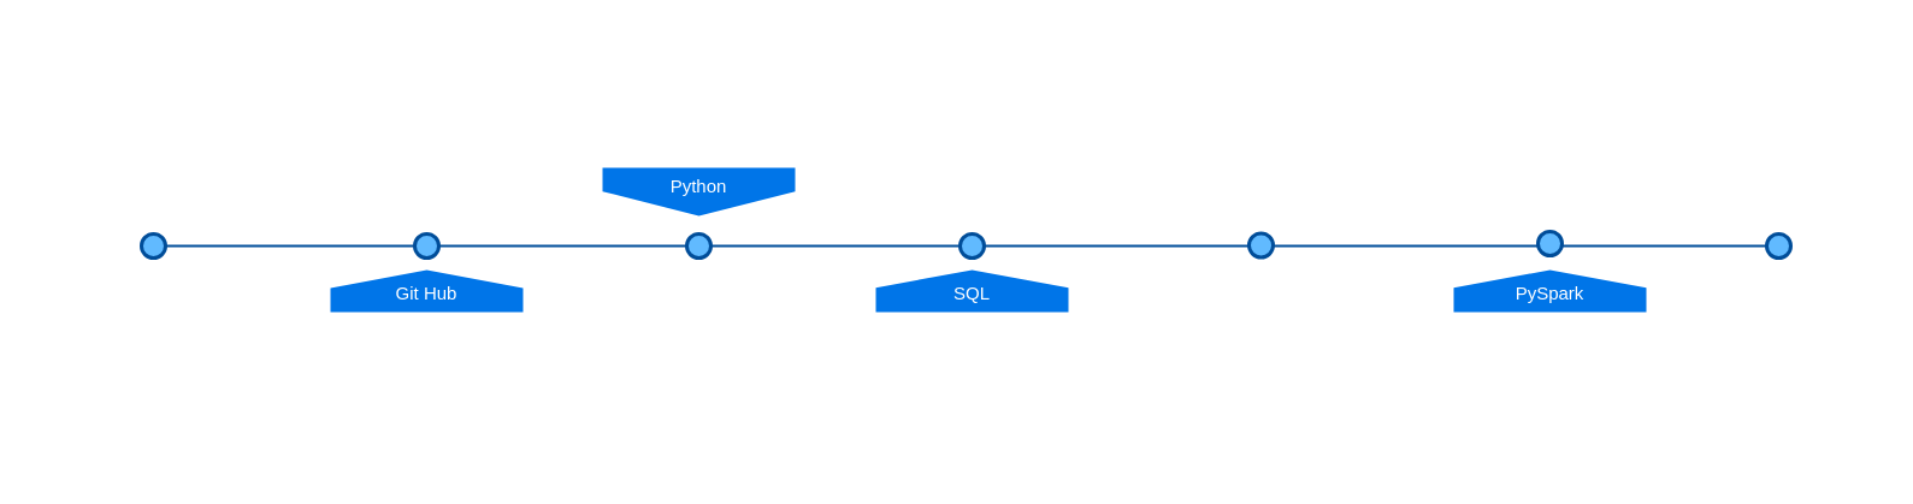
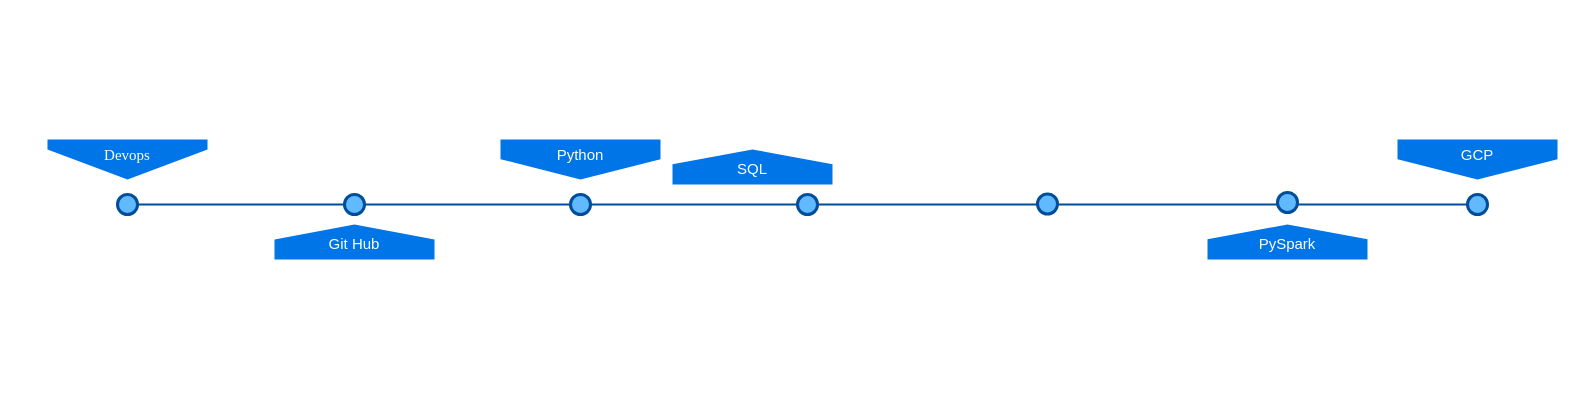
  <mxCell id="0" />
  <mxCell id="1" parent="0" />
  <mxCell id="2" value="" style="line;strokeWidth=2;html=1;fillColor=none;fontSize=28;fontColor=#004D99;strokeColor=#004D99;" parent="1" vertex="1"><mxGeometry x="127" y="199" width="1360" height="10" as="geometry" /></mxCell>
+ <mxCell id="3" value="Devops" style="shape=offPageConnector;whiteSpace=wrap;html=1;fillColor=#0075E8;fontSize=15;fontColor=#FFFFFF;size=0.75;verticalAlign=top;strokeColor=none;fontFamily=Verdana;" parent="1" vertex="1"><mxGeometry x="47" y="139" width="160" height="40" as="geometry" /></mxCell>
  <mxCell id="4" value="Python" style="shape=offPageConnector;whiteSpace=wrap;html=1;fillColor=#0075E8;fontSize=15;fontColor=#FFFFFF;size=0.509;verticalAlign=top;strokeColor=none;" parent="1" vertex="1"><mxGeometry x="500" y="139" width="160" height="40" as="geometry" /></mxCell>
  <mxCell id="5" value="Git Hub" style="shape=offPageConnector;whiteSpace=wrap;html=1;fillColor=#0075E8;fontSize=15;fontColor=#FFFFFF;size=0.429;flipV=1;verticalAlign=bottom;strokeColor=none;spacingBottom=4;" parent="1" vertex="1"><mxGeometry x="274" y="224" width="160" height="35" as="geometry" /></mxCell>
- <mxCell id="6" value="SQL" style="shape=offPageConnector;whiteSpace=wrap;html=1;fillColor=#0075E8;fontSize=15;fontColor=#FFFFFF;size=0.418;flipV=1;verticalAlign=bottom;strokeColor=none;spacingBottom=4;" parent="1" vertex="1"><mxGeometry x="727" y="224" width="160" height="35" as="geometry" /></mxCell>
+ <mxCell id="6" value="SQL" style="shape=offPageConnector;whiteSpace=wrap;html=1;fillColor=#0075E8;fontSize=15;fontColor=#FFFFFF;size=0.418;flipV=1;verticalAlign=bottom;strokeColor=none;spacingBottom=4;" parent="1" vertex="1"><mxGeometry x="672" y="149" width="160" height="35" as="geometry" /></mxCell>
  <mxCell id="7" value="" style="ellipse;whiteSpace=wrap;html=1;fillColor=#61BAFF;fontSize=28;fontColor=#004D99;strokeWidth=3;strokeColor=#004D99;" parent="1" vertex="1"><mxGeometry x="117" y="194" width="20" height="20" as="geometry" /></mxCell>
  <mxCell id="8" value="" style="ellipse;whiteSpace=wrap;html=1;fillColor=#61BAFF;fontSize=28;fontColor=#004D99;strokeWidth=3;strokeColor=#004D99;" parent="1" vertex="1"><mxGeometry x="344" y="194" width="20" height="20" as="geometry" /></mxCell>
  <mxCell id="9" value="" style="ellipse;whiteSpace=wrap;html=1;fillColor=#61BAFF;fontSize=28;fontColor=#004D99;strokeWidth=3;strokeColor=#004D99;" parent="1" vertex="1"><mxGeometry x="570" y="194" width="20" height="20" as="geometry" /></mxCell>
  <mxCell id="10" value="" style="ellipse;whiteSpace=wrap;html=1;fillColor=#61BAFF;fontSize=28;fontColor=#004D99;strokeWidth=3;strokeColor=#004D99;" parent="1" vertex="1"><mxGeometry x="797" y="194" width="20" height="20" as="geometry" /></mxCell>
  <mxCell id="11" value="" style="shape=image;verticalLabelPosition=bottom;labelBackgroundColor=default;verticalAlign=top;aspect=fixed;imageAspect=0;image=https://marvel-b1-cdn.bc0a.com/f00000000236551/dt-cdn.net/wp-content/uploads/2021/07/13429_ILL_DevOpsLoop.png;" vertex="1" parent="1"><mxGeometry x="20" y="20.67" width="210" height="118.33" as="geometry" /></mxCell>
  <mxCell id="12" value="" style="shape=image;html=1;verticalAlign=top;verticalLabelPosition=bottom;labelBackgroundColor=#ffffff;imageAspect=0;aspect=fixed;image=https://cdn1.iconfinder.com/data/icons/picons-social/57/github-128.png" vertex="1" parent="1"><mxGeometry x="290" y="269" width="128" height="128" as="geometry" /></mxCell>
  <mxCell id="13" value="" style="shape=image;html=1;verticalAlign=top;verticalLabelPosition=bottom;labelBackgroundColor=#ffffff;imageAspect=0;aspect=fixed;image=https://cdn0.iconfinder.com/data/icons/long-shadow-web-icons/512/python-128.png" vertex="1" parent="1"><mxGeometry x="517" y="25.84" width="108" height="108" as="geometry" /></mxCell>
  <mxCell id="14" value="" style="shape=image;verticalLabelPosition=bottom;labelBackgroundColor=default;verticalAlign=top;aspect=fixed;imageAspect=0;image=https://miro.medium.com/max/361/1*WzqoTtRUpmJR26dzlKdIwg.png;" vertex="1" parent="1"><mxGeometry x="757" y="269" width="110.5" height="122.44" as="geometry" /></mxCell>
  <mxCell id="15" value="&lt;span&gt;PySpark&lt;/span&gt;" style="shape=offPageConnector;whiteSpace=wrap;html=1;fillColor=#0075E8;fontSize=15;fontColor=#FFFFFF;size=0.418;flipV=1;verticalAlign=bottom;strokeColor=none;spacingBottom=4;" vertex="1" parent="1"><mxGeometry x="1207" y="224" width="160" height="35" as="geometry" /></mxCell>
  <mxCell id="16" value="" style="ellipse;whiteSpace=wrap;html=1;fillColor=#61BAFF;fontSize=28;fontColor=#004D99;strokeWidth=3;strokeColor=#004D99;" vertex="1" parent="1"><mxGeometry x="1277" y="192" width="20" height="20" as="geometry" /></mxCell>
  <mxCell id="17" value="" style="ellipse;whiteSpace=wrap;html=1;fillColor=#61BAFF;fontSize=28;fontColor=#004D99;strokeWidth=3;strokeColor=#004D99;" vertex="1" parent="1"><mxGeometry x="1037" y="193.5" width="20" height="20" as="geometry" /></mxCell>
  <mxCell id="18" value="" style="shape=image;verticalLabelPosition=bottom;labelBackgroundColor=default;verticalAlign=top;aspect=fixed;imageAspect=0;image=https://pimages.toolbox.com/wp-content/uploads/2022/04/26162218/AWS.png;" vertex="1" parent="1"><mxGeometry x="992" y="33.83" width="110" height="92.02" as="geometry" /></mxCell>
  <mxCell id="19" value="" style="shape=image;verticalLabelPosition=bottom;labelBackgroundColor=default;verticalAlign=top;aspect=fixed;imageAspect=0;image=https://miro.medium.com/max/800/0*UAHrTkb_Vd5jrIAq.jpg;" vertex="1" parent="1"><mxGeometry x="1207" y="279" width="159.72" height="90" as="geometry" /></mxCell>
  <mxCell id="20" value="" style="shape=image;verticalLabelPosition=bottom;labelBackgroundColor=default;verticalAlign=top;aspect=fixed;imageAspect=0;image=https://cloud.google.com/_static/cloud/images/social-icon-google-cloud-1200-630.png;" vertex="1" parent="1"><mxGeometry x="1387" y="44" width="180" height="94.5" as="geometry" /></mxCell>
+ <mxCell id="21" value="&lt;span&gt;GCP&lt;/span&gt;" style="shape=offPageConnector;whiteSpace=wrap;html=1;fillColor=#0075E8;fontSize=15;fontColor=#FFFFFF;size=0.509;verticalAlign=top;strokeColor=none;" vertex="1" parent="1"><mxGeometry x="1397" y="139" width="160" height="40" as="geometry" /></mxCell>
  <mxCell id="22" value="" style="ellipse;whiteSpace=wrap;html=1;fillColor=#61BAFF;fontSize=28;fontColor=#004D99;strokeWidth=3;strokeColor=#004D99;" vertex="1" parent="1"><mxGeometry x="1467" y="194" width="20" height="20" as="geometry" /></mxCell>
